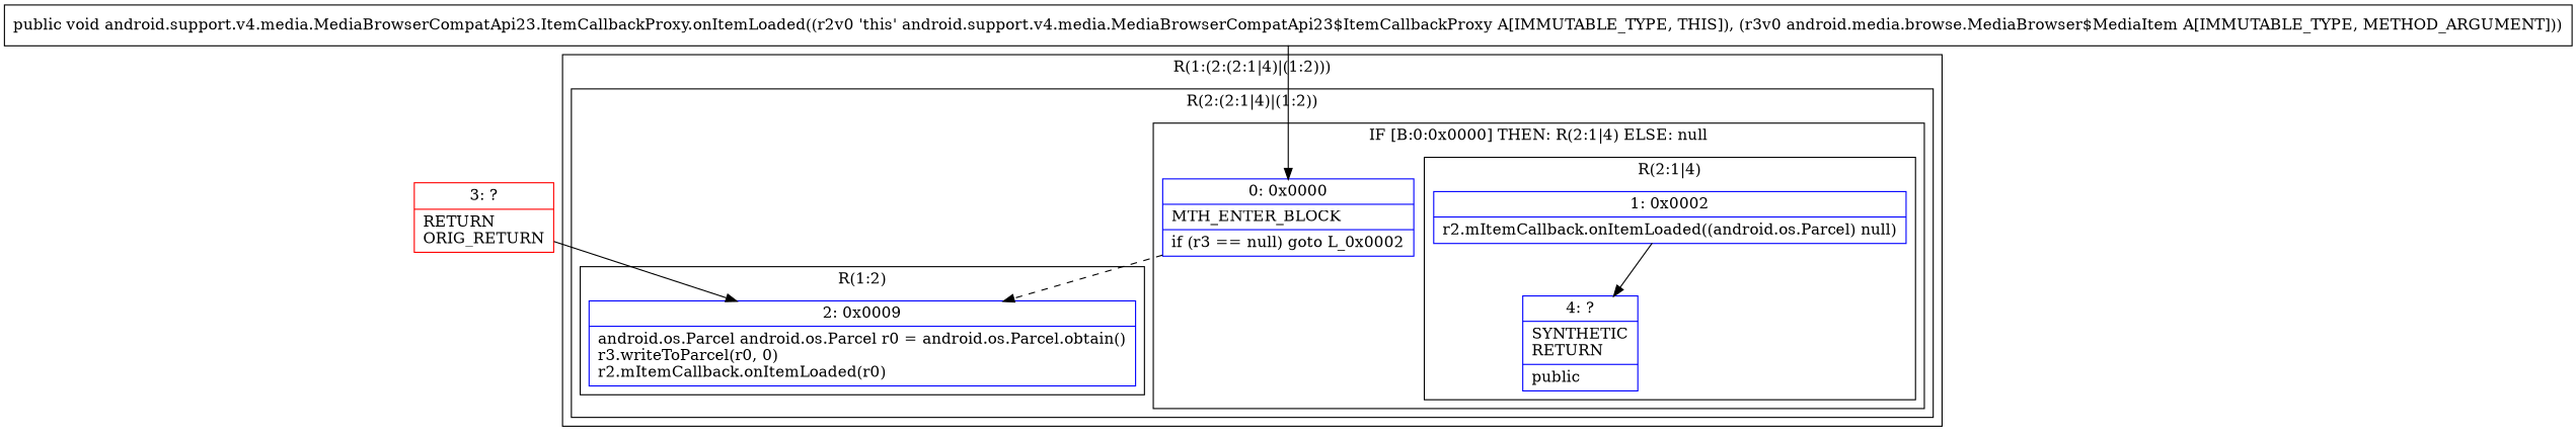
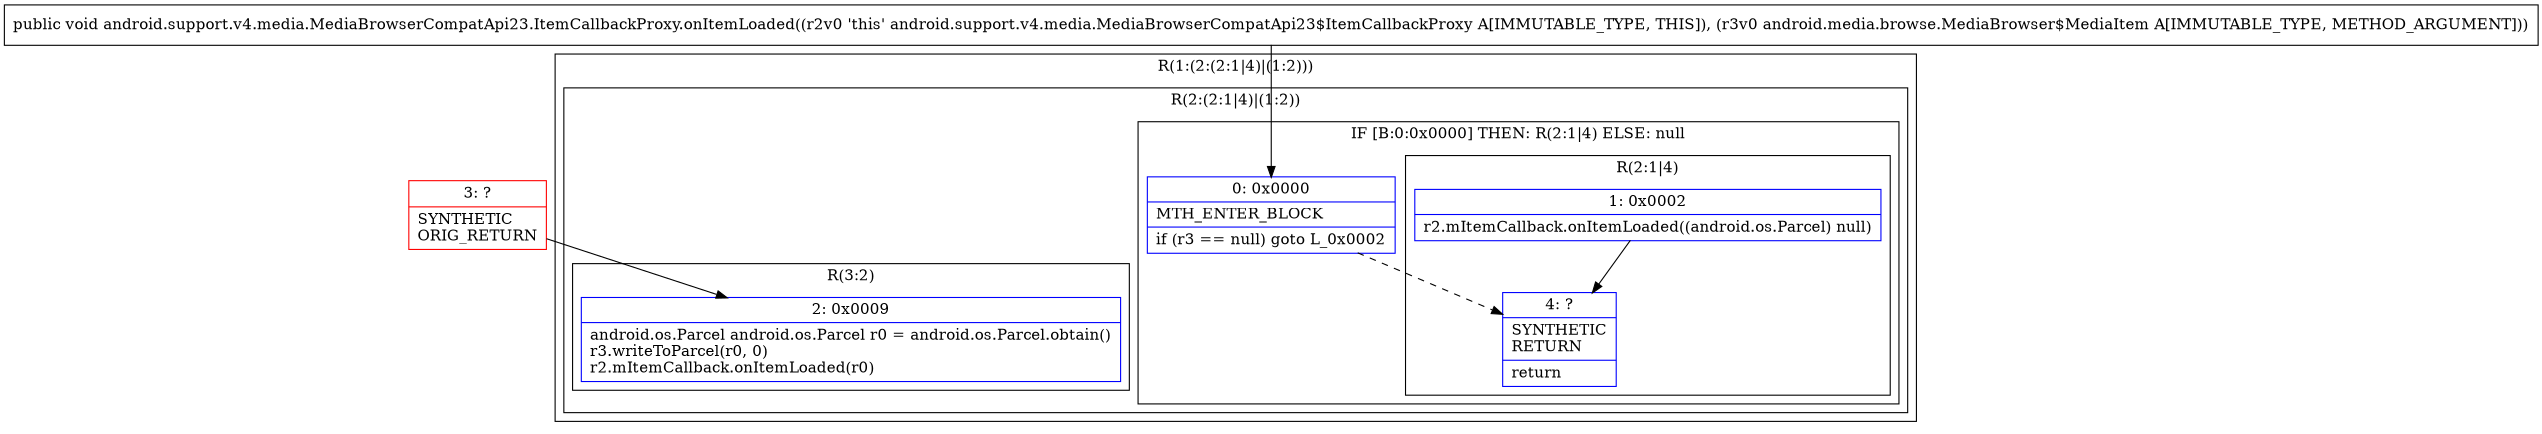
  digraph {
    node [color=blue shape=record]
    n1 [label="{1\:\ 0x0002|r2.mItemCallback.onItemLoaded((android.os.Parcel) null)\l}"]
-   n2 [label="{4\:\ ?|SYNTHETIC\lRETURN\l|public\l}"]
+   n2 [label="{4\:\ ?|SYNTHETIC\lRETURN\l|return\l}"]
    n3 [label="{0\:\ 0x0000|MTH_ENTER_BLOCK\l|if (r3 == null) goto L_0x0002\l}"]
    n4 [label="{2\:\ 0x0009|android.os.Parcel android.os.Parcel r0 = android.os.Parcel.obtain()\lr3.writeToParcel(r0, 0)\lr2.mItemCallback.onItemLoaded(r0)\l}"]
-   n5 [color=red label="{3\:\ ?|RETURN\lORIG_RETURN\l}"]
+   n5 [color=red label="{3\:\ ?|SYNTHETIC\lORIG_RETURN\l}"]
    n6 [label="{public void android.support.v4.media.MediaBrowserCompatApi23.ItemCallbackProxy.onItemLoaded((r2v0 'this' android.support.v4.media.MediaBrowserCompatApi23$ItemCallbackProxy A[IMMUTABLE_TYPE, THIS]), (r3v0 android.media.browse.MediaBrowser$MediaItem A[IMMUTABLE_TYPE, METHOD_ARGUMENT])) }" color=""]
    subgraph cluster_1 {
      label="R(1:(2:(2:1|4)|(1:2)))"
      subgraph cluster_2 {
        label="R(2:(2:1|4)|(1:2))"
        subgraph cluster_3 {
          label="IF [B:0:0x0000] THEN: R(2:1|4) ELSE: null"
          n3
          subgraph cluster_4 {
            label="R(2:1|4)"
            n1
            n2
          }
        }
        subgraph cluster_5 {
-         label="R(1:2)"
+         label="R(3:2)"
          n4
        }
      }
    }
    n1 -> n2
-   n3 -> n4 [style=dashed]
+   n3 -> n2 [style=dashed]
    n5 -> n4
    n6 -> n3
  }
